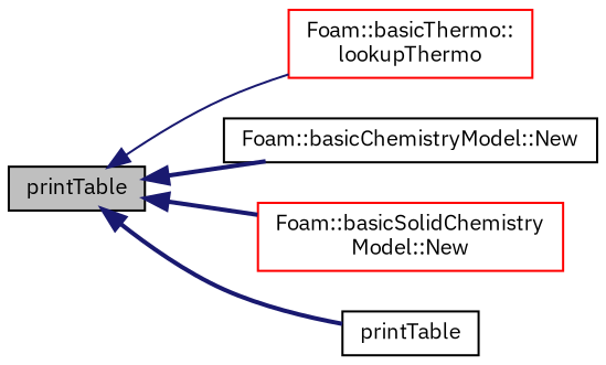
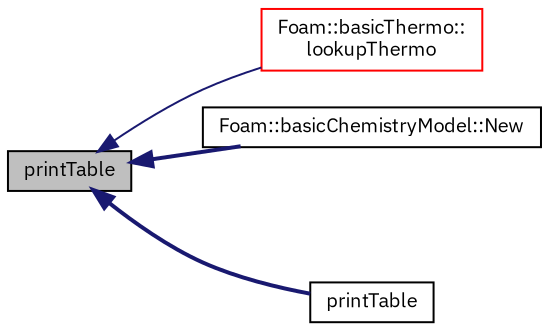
  digraph {
    rankdir=LR
    fontname="IBM Plex Sans"
    node [color=black fontname="IBM Plex Sans" fontsize=10 shape=record]
    edge [color=midnightblue dir=back fontname="IBM Plex Sans" fontsize=10 labelfontname=Helvetica labelfontsize=10 style=bold]
    n1 [fillcolor=grey75 fontcolor=black height=0.2 label=printTable style=filled width=0.4]
    n2 [color=red height=0.2 label="Foam::basicThermo::\llookupThermo" width=0.4]
    n3 [height=0.2 label="Foam::basicChemistryModel::New" width=0.4]
-   n4 [color=red height=0.2 label="Foam::basicSolidChemistry\lModel::New" width=0.4]
    n5 [height=0.2 label=printTable width=0.4]
    n1 -> n2 [style=solid]
    n1 -> n3
-   n1 -> n4
    n1 -> n5
  }
